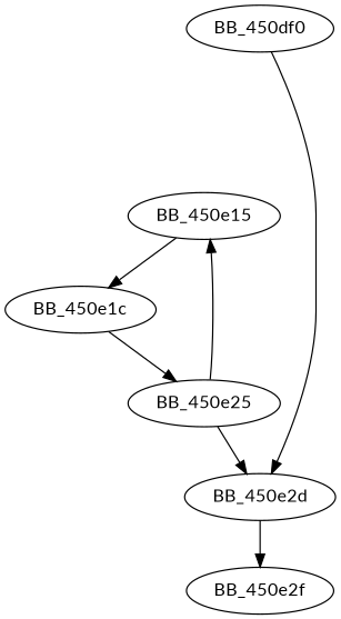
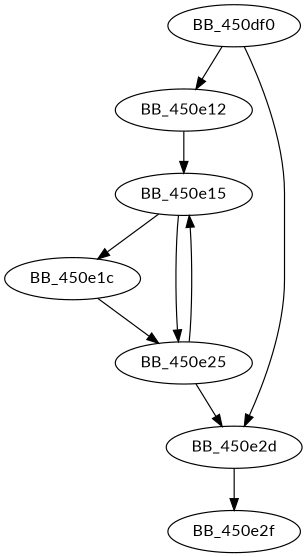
  digraph {
    fontname=Lato
    node [fontname=Lato]
    edge [fontname=Lato]
    BB_450df0
+   BB_450e12
    BB_450e2d
    BB_450e15
    BB_450e2f
    BB_450e1c
    BB_450e25
+   BB_450df0 -> BB_450e12
    BB_450df0 -> BB_450e2d
+   BB_450e12 -> BB_450e15
    BB_450e2d -> BB_450e2f
    BB_450e15 -> BB_450e1c
+   BB_450e15 -> BB_450e25
    BB_450e1c -> BB_450e25
    BB_450e25 -> BB_450e2d
    BB_450e25 -> BB_450e15
  }
